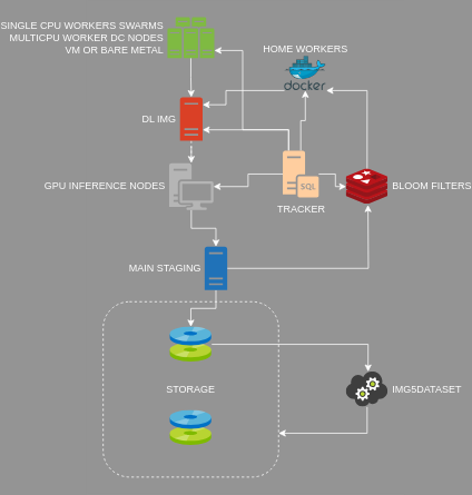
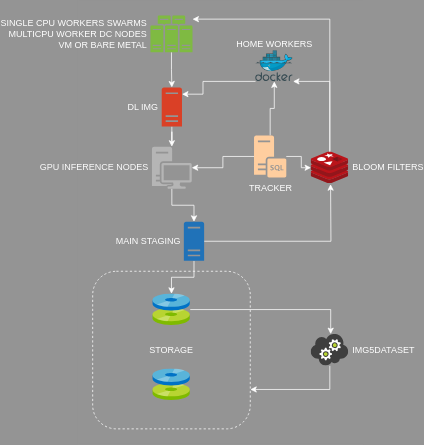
  <mxCell id="0" />
  <mxCell id="1" parent="0" />
+ <mxCell id="2" style="edgeStyle=orthogonalEdgeStyle;rounded=0;orthogonalLoop=1;jettySize=auto;html=1;strokeColor=#FFFFFF;" parent="1" source="4" target="8" edge="1"><mxGeometry relative="1" as="geometry"><Array as="points"><mxPoint x="336" y="25" /><mxPoint x="125" y="25" /></Array></mxGeometry></mxCell>
  <mxCell id="3" style="edgeStyle=orthogonalEdgeStyle;rounded=0;orthogonalLoop=1;jettySize=auto;html=1;strokeColor=#FFFFFF;" parent="1" source="4" target="6" edge="1"><mxGeometry relative="1" as="geometry"><mxPoint x="266" y="99" as="targetPoint" /><Array as="points"><mxPoint x="336" y="108" /></Array></mxGeometry></mxCell>
  <mxCell id="4" value="&amp;nbsp;BLOOM FILTERS" style="aspect=fixed;html=1;points=[];align=left;image;fontSize=12;image=img/lib/mscae/Cache_Redis_Product.svg;labelPosition=right;verticalLabelPosition=middle;verticalAlign=middle;labelBackgroundColor=none;fontColor=#FFFFFF;" parent="1" vertex="1"><mxGeometry x="311" y="202" width="50" height="42" as="geometry" /></mxCell>
  <mxCell id="5" style="edgeStyle=orthogonalEdgeStyle;rounded=0;orthogonalLoop=1;jettySize=auto;html=1;strokeColor=#FFFFFF;" parent="1" source="6" target="13" edge="1"><mxGeometry relative="1" as="geometry"><Array as="points"><mxPoint x="167" y="108" /><mxPoint x="167" y="125" /></Array></mxGeometry></mxCell>
  <mxCell id="6" value="HOME WORKERS" style="aspect=fixed;html=1;points=[];align=center;image;fontSize=12;image=img/lib/mscae/Docker.svg;labelPosition=center;verticalLabelPosition=top;verticalAlign=bottom;labelBackgroundColor=none;fontColor=#FFFFFF;noLabel=0;direction=east;" parent="1" vertex="1"><mxGeometry x="237" y="67" width="50" height="41" as="geometry" /></mxCell>
  <mxCell id="7" style="edgeStyle=orthogonalEdgeStyle;rounded=0;orthogonalLoop=1;jettySize=auto;html=1;strokeColor=#FFFFFF;" parent="1" source="8" target="13" edge="1"><mxGeometry relative="1" as="geometry" /></mxCell>
  <mxCell id="8" value="SINGLE CPU WORKERS SWARMS&amp;nbsp;&lt;br&gt;MULTICPU WORKER DC NODES&amp;nbsp;&lt;br&gt;VM OR BARE METAL&amp;nbsp;" style="pointerEvents=1;shadow=0;dashed=0;html=1;strokeColor=none;fillColor=#505050;labelPosition=left;verticalLabelPosition=middle;verticalAlign=middle;outlineConnect=0;align=right;shape=mxgraph.office.servers.server_farm;fillColor=#7FBA42;fontColor=#FFFFFF;" parent="1" vertex="1"><mxGeometry x="97" y="20" width="56" height="49" as="geometry" /></mxCell>
  <mxCell id="9" style="edgeStyle=orthogonalEdgeStyle;rounded=0;orthogonalLoop=1;jettySize=auto;html=1;strokeColor=#FFFFFF;" parent="1" source="11" target="17" edge="1"><mxGeometry relative="1" as="geometry" /></mxCell>
  <mxCell id="10" style="edgeStyle=orthogonalEdgeStyle;rounded=0;orthogonalLoop=1;jettySize=auto;html=1;fontColor=#FFFFFF;strokeColor=#FFFFFF;" parent="1" source="11" edge="1"><mxGeometry relative="1" as="geometry"><mxPoint x="337" y="245" as="targetPoint" /></mxGeometry></mxCell>
  <mxCell id="11" value="MAIN STAGING&amp;nbsp;" style="pointerEvents=1;shadow=0;dashed=0;html=1;strokeColor=none;labelPosition=left;verticalLabelPosition=middle;verticalAlign=middle;outlineConnect=0;align=right;shape=mxgraph.office.servers.server_generic;fillColor=#2072B8;fontColor=#FFFFFF;" parent="1" vertex="1"><mxGeometry x="141.5" y="295" width="27" height="52" as="geometry" /></mxCell>
- <mxCell id="12" style="edgeStyle=orthogonalEdgeStyle;rounded=0;orthogonalLoop=1;jettySize=auto;html=1;strokeColor=#FFFFFF;dashed=1;" parent="1" source="13" target="15" edge="1"><mxGeometry relative="1" as="geometry" /></mxCell>
+ <mxCell id="12" style="edgeStyle=orthogonalEdgeStyle;rounded=0;orthogonalLoop=1;jettySize=auto;html=1;strokeColor=#FFFFFF;" parent="1" source="13" target="15" edge="1"><mxGeometry relative="1" as="geometry" /></mxCell>
  <mxCell id="13" value="DL IMG&amp;nbsp;" style="pointerEvents=1;shadow=0;dashed=0;html=1;strokeColor=none;labelPosition=left;verticalLabelPosition=middle;verticalAlign=middle;outlineConnect=0;align=right;shape=mxgraph.office.servers.server_generic;fillColor=#DA4026;fontColor=#FFFFFF;" parent="1" vertex="1"><mxGeometry x="112" y="116" width="27" height="52" as="geometry" /></mxCell>
  <mxCell id="14" style="edgeStyle=orthogonalEdgeStyle;rounded=0;orthogonalLoop=1;jettySize=auto;html=1;strokeColor=#FFFFFF;" parent="1" source="15" target="11" edge="1"><mxGeometry relative="1" as="geometry" /></mxCell>
  <mxCell id="15" value="GPU INFERENCE NODES&amp;nbsp;" style="pointerEvents=1;shadow=0;dashed=0;html=1;strokeColor=none;labelPosition=left;verticalLabelPosition=middle;verticalAlign=middle;outlineConnect=0;align=right;shape=mxgraph.office.devices.workstation;fontColor=#FCFCFC;fillColor=#B5B5B5;" parent="1" vertex="1"><mxGeometry x="99" y="195" width="53" height="56" as="geometry" /></mxCell>
  <mxCell id="16" style="edgeStyle=orthogonalEdgeStyle;rounded=0;orthogonalLoop=1;jettySize=auto;html=1;entryX=0.523;entryY=-0.007;entryDx=0;entryDy=0;entryPerimeter=0;strokeColor=#FFFFFF;" parent="1" source="17" target="20" edge="1"><mxGeometry relative="1" as="geometry" /></mxCell>
  <mxCell id="17" value="" style="aspect=fixed;html=1;points=[];align=center;image;fontSize=12;image=img/lib/mscae/Discs.svg;" parent="1" vertex="1"><mxGeometry x="100" y="391" width="50" height="42" as="geometry" /></mxCell>
  <mxCell id="18" value="" style="aspect=fixed;html=1;points=[];align=center;image;fontSize=12;image=img/lib/mscae/Discs.svg;" parent="1" vertex="1"><mxGeometry x="100" y="491" width="50" height="42" as="geometry" /></mxCell>
  <mxCell id="19" style="edgeStyle=orthogonalEdgeStyle;rounded=0;orthogonalLoop=1;jettySize=auto;html=1;entryX=1;entryY=0.75;entryDx=0;entryDy=0;strokeColor=#FFFFFF;" parent="1" source="20" target="21" edge="1"><mxGeometry relative="1" as="geometry"><Array as="points"><mxPoint x="336" y="519" /></Array></mxGeometry></mxCell>
  <mxCell id="20" value="&amp;nbsp;IMG5DATASET" style="aspect=fixed;html=1;points=[];align=left;image;fontSize=12;image=img/lib/mscae/Cloud_Service.svg;labelPosition=right;verticalLabelPosition=middle;verticalAlign=middle;labelBackgroundColor=none;fontColor=#FFFFFF;" parent="1" vertex="1"><mxGeometry x="311" y="445" width="50" height="42" as="geometry" /></mxCell>
  <mxCell id="21" value="STORAGE" style="whiteSpace=wrap;html=1;aspect=fixed;dashed=1;rounded=1;fillColor=none;strokeColor=#FFFFFF;fontColor=#FFFFFF;" parent="1" vertex="1"><mxGeometry x="20" y="361" width="210" height="210" as="geometry" /></mxCell>
  <mxCell id="22" style="edgeStyle=orthogonalEdgeStyle;rounded=0;orthogonalLoop=1;jettySize=auto;html=1;strokeColor=#FFFFFF;" parent="1" source="27" target="15" edge="1"><mxGeometry relative="1" as="geometry" /></mxCell>
  <mxCell id="23" style="edgeStyle=orthogonalEdgeStyle;rounded=0;orthogonalLoop=1;jettySize=auto;html=1;strokeColor=#FFFFFF;" parent="1" source="27" target="6" edge="1"><mxGeometry relative="1" as="geometry" /></mxCell>
- <mxCell id="24" style="edgeStyle=orthogonalEdgeStyle;rounded=0;orthogonalLoop=1;jettySize=auto;html=1;strokeColor=#FFFFFF;" parent="1" source="27" target="8" edge="1"><mxGeometry relative="1" as="geometry"><Array as="points"><mxPoint x="242" y="155" /><mxPoint x="187" y="155" /><mxPoint x="187" y="60" /></Array></mxGeometry></mxCell>
  <mxCell id="25" style="edgeStyle=orthogonalEdgeStyle;rounded=0;orthogonalLoop=1;jettySize=auto;html=1;fontColor=#FFFFFF;strokeColor=#FFFFFF;" parent="1" source="27" target="4" edge="1"><mxGeometry relative="1" as="geometry" /></mxCell>
- <mxCell id="26" style="edgeStyle=orthogonalEdgeStyle;rounded=0;orthogonalLoop=1;jettySize=auto;html=1;fontColor=#FFFFFF;strokeColor=#FFFFFF;" parent="1" source="27" target="13" edge="1"><mxGeometry relative="1" as="geometry"><Array as="points"><mxPoint x="242" y="155" /></Array></mxGeometry></mxCell>
  <mxCell id="27" value="TRACKER" style="pointerEvents=1;shadow=0;dashed=0;html=1;strokeColor=none;labelPosition=center;verticalLabelPosition=bottom;verticalAlign=top;outlineConnect=0;align=center;shape=mxgraph.office.servers.sql_server;fillColor=#FFCE9F;fontColor=#FFFFFF;" parent="1" vertex="1"><mxGeometry x="235" y="180" width="43" height="56" as="geometry" /></mxCell>
